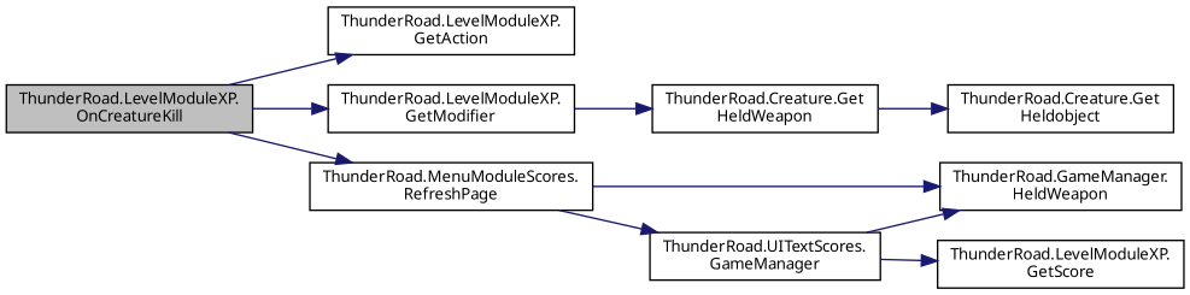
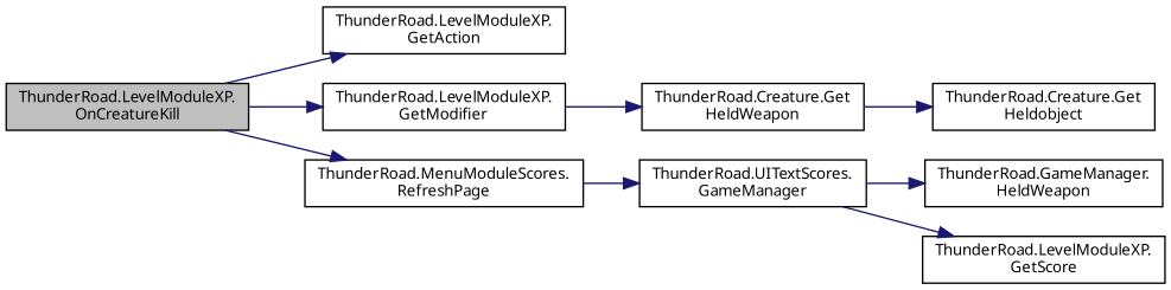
  digraph {
    fontname="Noto Sans"
    rankdir=LR
    node [color=black fillcolor=white fontname="Noto Sans" fontsize=10 shape=record style=filled]
    edge [color=midnightblue fontname="Noto Sans" fontsize=10 labelfontname=Helvetica labelfontsize=10 style=solid]
    n1 [fillcolor=grey75 fontcolor=black height=0.2 label="ThunderRoad.LevelModuleXP.\lOnCreatureKill" width=0.4]
    n2 [height=0.2 label="ThunderRoad.LevelModuleXP.\lGetAction" width=0.4]
    n3 [height=0.2 label="ThunderRoad.LevelModuleXP.\lGetModifier" width=0.4]
    n4 [height=0.2 label="ThunderRoad.MenuModuleScores.\lRefreshPage" width=0.4]
    n5 [height=0.2 label="ThunderRoad.Creature.Get\lHeldWeapon" width=0.4]
    n6 [height=0.2 label="ThunderRoad.UITextScores.\lGameManager" width=0.4]
    n7 [height=0.2 label="ThunderRoad.GameManager.\lHeldWeapon" width=0.4]
    n8 [height=0.2 label="ThunderRoad.Creature.Get\lHeldobject" width=0.4]
    n9 [height=0.2 label="ThunderRoad.LevelModuleXP.\lGetScore" width=0.4]
    n1 -> n2
    n1 -> n3
    n1 -> n4
    n3 -> n5
    n4 -> n6
-   n4 -> n7
    n5 -> n8
    n6 -> n7
    n6 -> n9
  }
